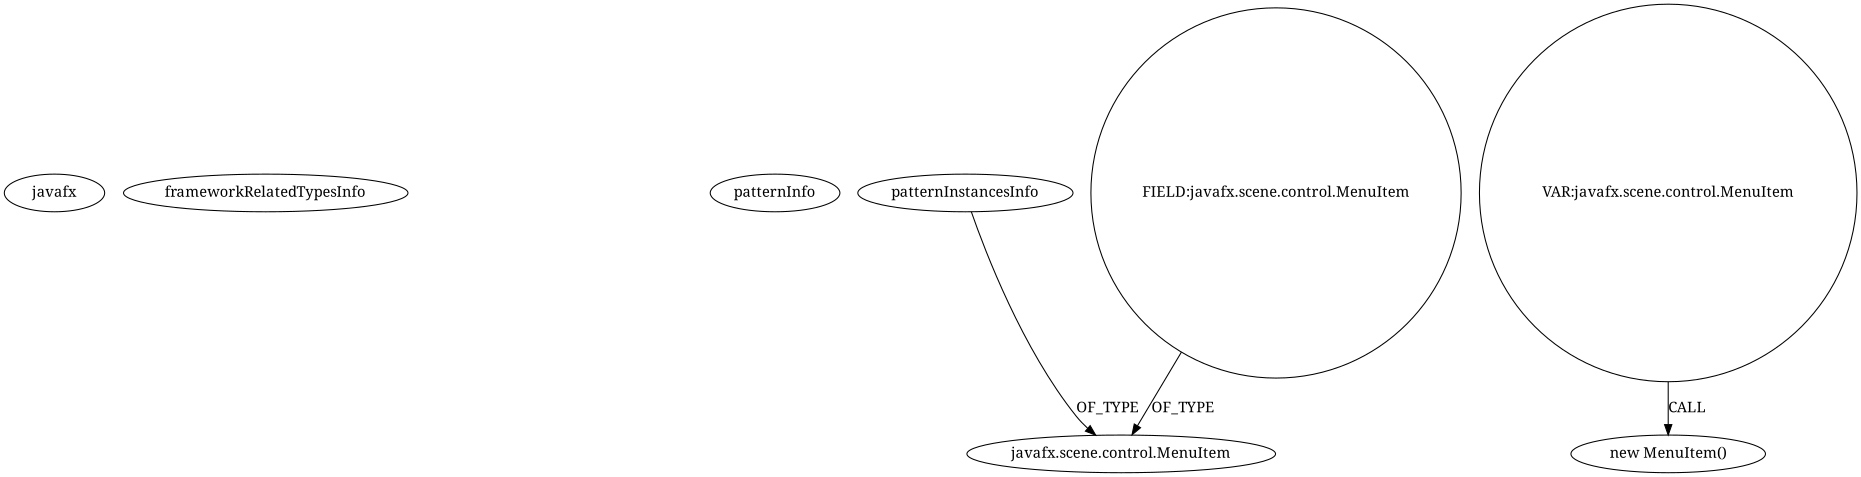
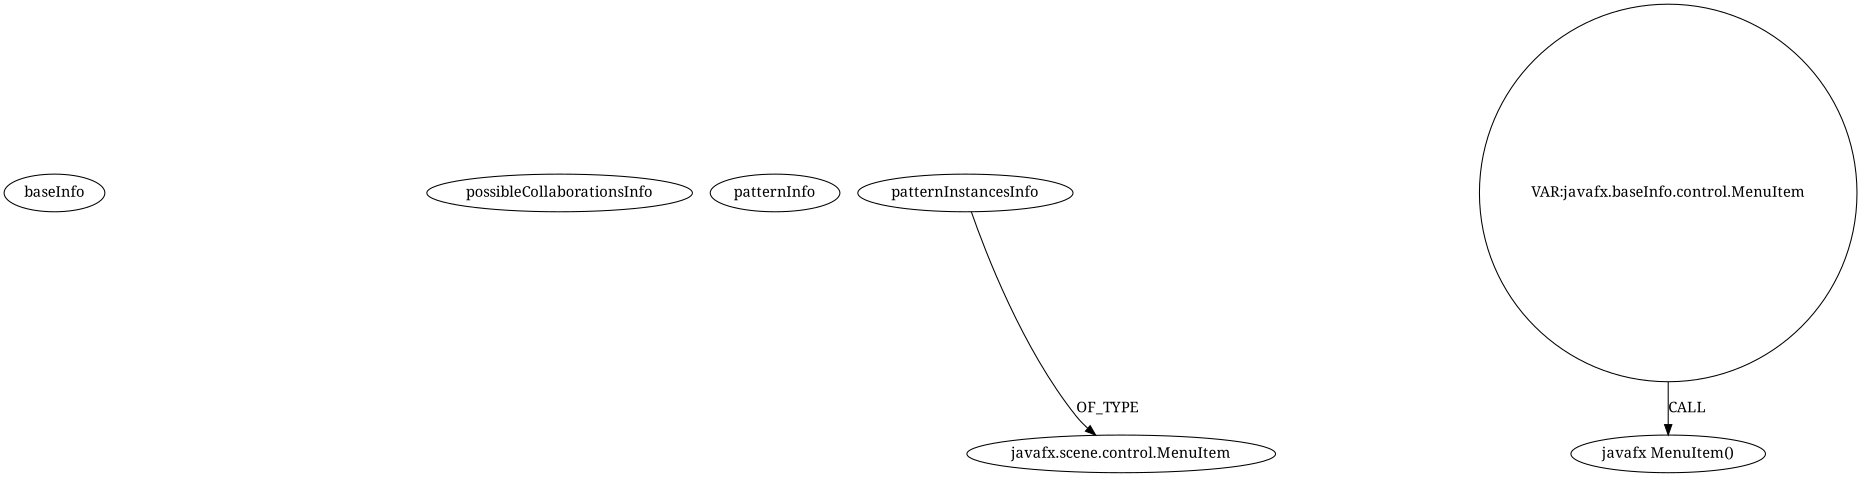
  digraph {
    fontname="Noto Serif"
    node [fontname="Noto Serif"]
    edge [fontname="Noto Serif"]
-   baseInfo [category=pattern graphId=1158 isAnonymous=false possibleRelation=false label=javafx]
-   frameworkRelatedTypesInfo
+   baseInfo [category=pattern graphId=1158 isAnonymous=false possibleRelation=false]
+   possibleCollaborationsInfo
    patternInfo [frequency=3.0 patternRootClient=null]
    patternInstancesInfo [0="hock323-eventManager~/hock323-eventManager/EventManager-master/src/eventManager/controller/pokerTournament/BlindsController.java~BlindsController~2976" 1="hock323-eventManager~/hock323-eventManager/EventManager-master/src/eventManager/controller/pokerTournament/AnnouncementsController.java~AnnouncementsController~2965" 2="ProgrammerTony-Chemistry-Calculator~/ProgrammerTony-Chemistry-Calculator/Chemistry-Calculator-master/src/com/mdc/Calculator.java~Calculator~1099"]
    n6 [isFrameworkType=false label="javafx.scene.control.MenuItem" vertexType=FRAMEWORK_CLASS_TYPE]
-   n7 [isFrameworkType=false label="new MenuItem()" vertexType=CONSTRUCTOR_CALL]
-   n8 [isFrameworkType=false label="VAR:javafx.scene.control.MenuItem" shape=circle vertexType=VARIABLE_EXPRESION]
-   n9 [isFrameworkType=false label="FIELD:javafx.scene.control.MenuItem" shape=circle vertexType=FIELD_DECLARATION]
+   n7 [isFrameworkType=false label="javafx MenuItem()" vertexType=CONSTRUCTOR_CALL]
+   n8 [isFrameworkType=false label="VAR:javafx.baseInfo.control.MenuItem" shape=circle vertexType=VARIABLE_EXPRESION]
    patternInstancesInfo -> n6 [label=OF_TYPE]
    n8 -> n7 [label=CALL]
-   n9 -> n6 [label=OF_TYPE]
  }
